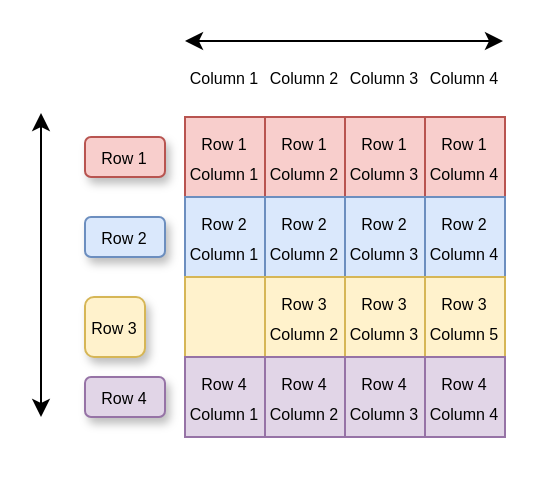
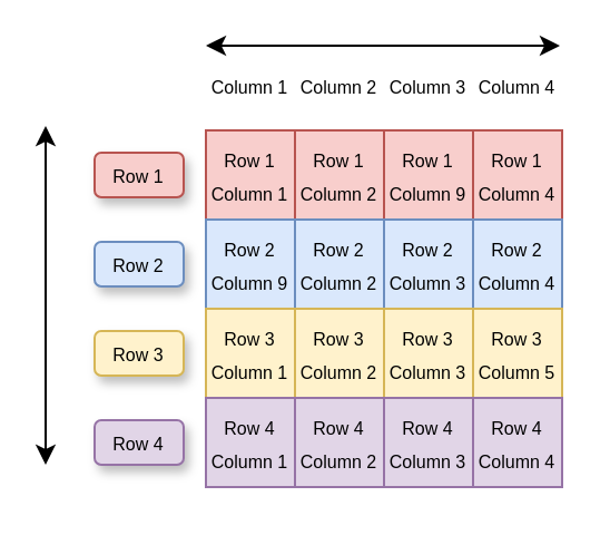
  <mxCell id="0" />
  <mxCell id="1" parent="0" />
  <mxCell id="2" value="" style="whiteSpace=wrap;html=1;aspect=fixed;fillColor=#f8cecc;strokeColor=#b85450;" vertex="1" parent="1"><mxGeometry x="92" y="58" width="40" height="40" as="geometry" /></mxCell>
  <mxCell id="3" value="" style="whiteSpace=wrap;html=1;aspect=fixed;fillColor=#dae8fc;strokeColor=#6c8ebf;" vertex="1" parent="1"><mxGeometry x="92" y="98" width="40" height="40" as="geometry" /></mxCell>
  <mxCell id="4" value="" style="whiteSpace=wrap;html=1;aspect=fixed;fillColor=#fff2cc;strokeColor=#d6b656;" vertex="1" parent="1"><mxGeometry x="92" y="138" width="40" height="40" as="geometry" /></mxCell>
  <mxCell id="5" value="" style="whiteSpace=wrap;html=1;aspect=fixed;fillColor=#f8cecc;strokeColor=#b85450;" vertex="1" parent="1"><mxGeometry x="132" y="58" width="40" height="40" as="geometry" /></mxCell>
  <mxCell id="6" value="" style="whiteSpace=wrap;html=1;aspect=fixed;fillColor=#dae8fc;strokeColor=#6c8ebf;" vertex="1" parent="1"><mxGeometry x="132" y="98" width="40" height="40" as="geometry" /></mxCell>
  <mxCell id="7" value="" style="whiteSpace=wrap;html=1;aspect=fixed;fillColor=#fff2cc;strokeColor=#d6b656;" vertex="1" parent="1"><mxGeometry x="132" y="138" width="40" height="40" as="geometry" /></mxCell>
  <mxCell id="8" value="" style="whiteSpace=wrap;html=1;aspect=fixed;fillColor=#e1d5e7;strokeColor=#9673a6;" vertex="1" parent="1"><mxGeometry x="132" y="178" width="40" height="40" as="geometry" /></mxCell>
  <mxCell id="9" value="" style="whiteSpace=wrap;html=1;aspect=fixed;fillColor=#e1d5e7;strokeColor=#9673a6;" vertex="1" parent="1"><mxGeometry x="92" y="178" width="40" height="40" as="geometry" /></mxCell>
  <mxCell id="10" value="" style="whiteSpace=wrap;html=1;aspect=fixed;fillColor=#f8cecc;strokeColor=#b85450;" vertex="1" parent="1"><mxGeometry x="172" y="58" width="40" height="40" as="geometry" /></mxCell>
  <mxCell id="11" value="" style="whiteSpace=wrap;html=1;aspect=fixed;fillColor=#dae8fc;strokeColor=#6c8ebf;" vertex="1" parent="1"><mxGeometry x="172" y="98" width="40" height="40" as="geometry" /></mxCell>
  <mxCell id="12" value="" style="whiteSpace=wrap;html=1;aspect=fixed;fillColor=#fff2cc;strokeColor=#d6b656;" vertex="1" parent="1"><mxGeometry x="172" y="138" width="40" height="40" as="geometry" /></mxCell>
  <mxCell id="13" value="" style="whiteSpace=wrap;html=1;aspect=fixed;fillColor=#f8cecc;strokeColor=#b85450;" vertex="1" parent="1"><mxGeometry x="212" y="58" width="40" height="40" as="geometry" /></mxCell>
  <mxCell id="14" value="" style="whiteSpace=wrap;html=1;aspect=fixed;fillColor=#dae8fc;strokeColor=#6c8ebf;" vertex="1" parent="1"><mxGeometry x="212" y="98" width="40" height="40" as="geometry" /></mxCell>
  <mxCell id="15" value="" style="whiteSpace=wrap;html=1;aspect=fixed;fillColor=#fff2cc;strokeColor=#d6b656;" vertex="1" parent="1"><mxGeometry x="212" y="138" width="40" height="40" as="geometry" /></mxCell>
  <mxCell id="16" value="" style="whiteSpace=wrap;html=1;aspect=fixed;fillColor=#e1d5e7;strokeColor=#9673a6;" vertex="1" parent="1"><mxGeometry x="212" y="178" width="40" height="40" as="geometry" /></mxCell>
  <mxCell id="17" value="" style="whiteSpace=wrap;html=1;aspect=fixed;fillColor=#e1d5e7;strokeColor=#9673a6;" vertex="1" parent="1"><mxGeometry x="172" y="178" width="40" height="40" as="geometry" /></mxCell>
  <mxCell id="18" value="&lt;font style=&quot;font-size: 8px&quot;&gt;Row 1&lt;/font&gt;" style="text;html=1;strokeColor=#b85450;fillColor=#f8cecc;align=center;verticalAlign=middle;whiteSpace=wrap;rounded=1;shadow=1;" vertex="1" parent="1"><mxGeometry x="42" y="68" width="40" height="20" as="geometry" /></mxCell>
  <mxCell id="19" value="&lt;font style=&quot;font-size: 8px&quot;&gt;Column 1&lt;/font&gt;" style="text;html=1;strokeColor=none;fillColor=none;align=center;verticalAlign=middle;whiteSpace=wrap;rounded=0;" vertex="1" parent="1"><mxGeometry x="92" y="28" width="40" height="20" as="geometry" /></mxCell>
  <mxCell id="20" value="&lt;font style=&quot;font-size: 8px&quot;&gt;Column 2&lt;/font&gt;" style="text;html=1;strokeColor=none;fillColor=none;align=center;verticalAlign=middle;whiteSpace=wrap;rounded=0;" vertex="1" parent="1"><mxGeometry x="132" y="28" width="40" height="20" as="geometry" /></mxCell>
  <mxCell id="21" value="&lt;font style=&quot;font-size: 8px&quot;&gt;Column 3&lt;/font&gt;" style="text;html=1;strokeColor=none;fillColor=none;align=center;verticalAlign=middle;whiteSpace=wrap;rounded=0;" vertex="1" parent="1"><mxGeometry x="172" y="28" width="40" height="20" as="geometry" /></mxCell>
  <mxCell id="22" value="&lt;font style=&quot;font-size: 8px&quot;&gt;Column 4&lt;/font&gt;" style="text;html=1;strokeColor=none;fillColor=none;align=center;verticalAlign=middle;whiteSpace=wrap;rounded=0;" vertex="1" parent="1"><mxGeometry x="212" y="28" width="40" height="20" as="geometry" /></mxCell>
  <mxCell id="23" value="&lt;font style=&quot;font-size: 8px&quot;&gt;Row 2&lt;/font&gt;" style="text;html=1;strokeColor=#6c8ebf;fillColor=#dae8fc;align=center;verticalAlign=middle;whiteSpace=wrap;rounded=1;shadow=1;" vertex="1" parent="1"><mxGeometry x="42" y="108" width="40" height="20" as="geometry" /></mxCell>
- <mxCell id="24" value="&lt;font style=&quot;font-size: 8px&quot;&gt;Row 3&lt;/font&gt;" style="text;html=1;strokeColor=#d6b656;fillColor=#fff2cc;align=center;verticalAlign=middle;whiteSpace=wrap;rounded=1;shadow=1;" vertex="1" parent="1"><mxGeometry x="42" y="148" width="30" height="30" as="geometry" /></mxCell>
+ <mxCell id="24" value="&lt;font style=&quot;font-size: 8px&quot;&gt;Row 3&lt;/font&gt;" style="text;html=1;strokeColor=#d6b656;fillColor=#fff2cc;align=center;verticalAlign=middle;whiteSpace=wrap;rounded=1;shadow=1;" vertex="1" parent="1"><mxGeometry x="42" y="148" width="40" height="20" as="geometry" /></mxCell>
  <mxCell id="25" value="&lt;font style=&quot;font-size: 8px&quot;&gt;Row 4&lt;/font&gt;" style="text;html=1;strokeColor=#9673a6;fillColor=#e1d5e7;align=center;verticalAlign=middle;whiteSpace=wrap;rounded=1;shadow=1;" vertex="1" parent="1"><mxGeometry x="42" y="188" width="40" height="20" as="geometry" /></mxCell>
  <mxCell id="26" value="&lt;font style=&quot;font-size: 8px&quot;&gt;&lt;span style=&quot;font-size: 8px&quot;&gt;Row 1&lt;/span&gt;&lt;br&gt;&lt;font style=&quot;font-size: 8px&quot;&gt;Column 1&lt;br&gt;&lt;/font&gt;&lt;/font&gt;" style="text;html=1;strokeColor=none;fillColor=none;align=center;verticalAlign=middle;whiteSpace=wrap;rounded=0;" vertex="1" parent="1"><mxGeometry x="92" y="68" width="40" height="20" as="geometry" /></mxCell>
  <mxCell id="27" value="&lt;font style=&quot;font-size: 8px&quot;&gt;&lt;span style=&quot;font-size: 8px&quot;&gt;Row 1&lt;/span&gt;&lt;br&gt;&lt;font style=&quot;font-size: 8px&quot;&gt;Column 2&lt;br&gt;&lt;/font&gt;&lt;/font&gt;" style="text;html=1;strokeColor=none;fillColor=none;align=center;verticalAlign=middle;whiteSpace=wrap;rounded=0;" vertex="1" parent="1"><mxGeometry x="132" y="68" width="40" height="20" as="geometry" /></mxCell>
- <mxCell id="28" value="&lt;font style=&quot;font-size: 8px&quot;&gt;&lt;span style=&quot;font-size: 8px&quot;&gt;Row 1&lt;/span&gt;&lt;br&gt;&lt;font style=&quot;font-size: 8px&quot;&gt;Column 3&lt;br&gt;&lt;/font&gt;&lt;/font&gt;" style="text;html=1;strokeColor=none;fillColor=none;align=center;verticalAlign=middle;whiteSpace=wrap;rounded=0;" vertex="1" parent="1"><mxGeometry x="172" y="68" width="40" height="20" as="geometry" /></mxCell>
+ <mxCell id="28" value="&lt;font style=&quot;font-size: 8px&quot;&gt;&lt;span style=&quot;font-size: 8px&quot;&gt;Row 1&lt;/span&gt;&lt;br&gt;&lt;font style=&quot;font-size: 8px&quot;&gt;Column 9&lt;br&gt;&lt;/font&gt;&lt;/font&gt;" style="text;html=1;strokeColor=none;fillColor=none;align=center;verticalAlign=middle;whiteSpace=wrap;rounded=0;" vertex="1" parent="1"><mxGeometry x="172" y="68" width="40" height="20" as="geometry" /></mxCell>
  <mxCell id="29" value="&lt;font style=&quot;font-size: 8px&quot;&gt;&lt;span style=&quot;font-size: 8px&quot;&gt;Row 1&lt;/span&gt;&lt;br&gt;&lt;font style=&quot;font-size: 8px&quot;&gt;Column 4&lt;br&gt;&lt;/font&gt;&lt;/font&gt;" style="text;html=1;strokeColor=none;fillColor=none;align=center;verticalAlign=middle;whiteSpace=wrap;rounded=0;" vertex="1" parent="1"><mxGeometry x="212" y="68" width="40" height="20" as="geometry" /></mxCell>
- <mxCell id="30" value="&lt;font style=&quot;font-size: 8px&quot;&gt;&lt;span style=&quot;font-size: 8px&quot;&gt;Row 2&lt;/span&gt;&lt;br&gt;&lt;font style=&quot;font-size: 8px&quot;&gt;Column 1&lt;br&gt;&lt;/font&gt;&lt;/font&gt;" style="text;html=1;strokeColor=none;fillColor=none;align=center;verticalAlign=middle;whiteSpace=wrap;rounded=0;" vertex="1" parent="1"><mxGeometry x="92" y="108" width="40" height="20" as="geometry" /></mxCell>
+ <mxCell id="30" value="&lt;font style=&quot;font-size: 8px&quot;&gt;&lt;span style=&quot;font-size: 8px&quot;&gt;Row 2&lt;/span&gt;&lt;br&gt;&lt;font style=&quot;font-size: 8px&quot;&gt;Column 9&lt;br&gt;&lt;/font&gt;&lt;/font&gt;" style="text;html=1;strokeColor=none;fillColor=none;align=center;verticalAlign=middle;whiteSpace=wrap;rounded=0;" vertex="1" parent="1"><mxGeometry x="92" y="108" width="40" height="20" as="geometry" /></mxCell>
  <mxCell id="31" value="&lt;font style=&quot;font-size: 8px&quot;&gt;&lt;span style=&quot;font-size: 8px&quot;&gt;Row 2&lt;/span&gt;&lt;br&gt;&lt;font style=&quot;font-size: 8px&quot;&gt;Column 2&lt;br&gt;&lt;/font&gt;&lt;/font&gt;" style="text;html=1;strokeColor=none;fillColor=none;align=center;verticalAlign=middle;whiteSpace=wrap;rounded=0;" vertex="1" parent="1"><mxGeometry x="132" y="108" width="40" height="20" as="geometry" /></mxCell>
  <mxCell id="32" value="&lt;font style=&quot;font-size: 8px&quot;&gt;&lt;span style=&quot;font-size: 8px&quot;&gt;Row 2&lt;/span&gt;&lt;br&gt;&lt;font style=&quot;font-size: 8px&quot;&gt;Column 3&lt;br&gt;&lt;/font&gt;&lt;/font&gt;" style="text;html=1;strokeColor=none;fillColor=none;align=center;verticalAlign=middle;whiteSpace=wrap;rounded=0;" vertex="1" parent="1"><mxGeometry x="172" y="108" width="40" height="20" as="geometry" /></mxCell>
  <mxCell id="33" value="&lt;font style=&quot;font-size: 8px&quot;&gt;&lt;span style=&quot;font-size: 8px&quot;&gt;Row 2&lt;/span&gt;&lt;br&gt;&lt;font style=&quot;font-size: 8px&quot;&gt;Column 4&lt;br&gt;&lt;/font&gt;&lt;/font&gt;" style="text;html=1;strokeColor=none;fillColor=none;align=center;verticalAlign=middle;whiteSpace=wrap;rounded=0;" vertex="1" parent="1"><mxGeometry x="212" y="108" width="40" height="20" as="geometry" /></mxCell>
+ <mxCell id="34" value="&lt;font style=&quot;font-size: 8px&quot;&gt;&lt;span style=&quot;font-size: 8px&quot;&gt;Row 3&lt;/span&gt;&lt;br&gt;&lt;font style=&quot;font-size: 8px&quot;&gt;Column 1&lt;br&gt;&lt;/font&gt;&lt;/font&gt;" style="text;html=1;strokeColor=none;fillColor=none;align=center;verticalAlign=middle;whiteSpace=wrap;rounded=0;" vertex="1" parent="1"><mxGeometry x="92" y="148" width="40" height="20" as="geometry" /></mxCell>
  <mxCell id="35" value="&lt;font style=&quot;font-size: 8px&quot;&gt;&lt;span style=&quot;font-size: 8px&quot;&gt;Row 3&lt;/span&gt;&lt;br&gt;&lt;font style=&quot;font-size: 8px&quot;&gt;Column 2&lt;br&gt;&lt;/font&gt;&lt;/font&gt;" style="text;html=1;strokeColor=none;fillColor=none;align=center;verticalAlign=middle;whiteSpace=wrap;rounded=0;" vertex="1" parent="1"><mxGeometry x="132" y="148" width="40" height="20" as="geometry" /></mxCell>
  <mxCell id="36" value="&lt;font style=&quot;font-size: 8px&quot;&gt;&lt;span style=&quot;font-size: 8px&quot;&gt;Row 3&lt;/span&gt;&lt;br&gt;&lt;font style=&quot;font-size: 8px&quot;&gt;Column 3&lt;br&gt;&lt;/font&gt;&lt;/font&gt;" style="text;html=1;strokeColor=none;fillColor=none;align=center;verticalAlign=middle;whiteSpace=wrap;rounded=0;" vertex="1" parent="1"><mxGeometry x="172" y="148" width="40" height="20" as="geometry" /></mxCell>
  <mxCell id="37" value="&lt;font style=&quot;font-size: 8px&quot;&gt;&lt;span style=&quot;font-size: 8px&quot;&gt;Row 3&lt;/span&gt;&lt;br&gt;&lt;font style=&quot;font-size: 8px&quot;&gt;Column 5&lt;br&gt;&lt;/font&gt;&lt;/font&gt;" style="text;html=1;strokeColor=none;fillColor=none;align=center;verticalAlign=middle;whiteSpace=wrap;rounded=0;" vertex="1" parent="1"><mxGeometry x="212" y="148" width="40" height="20" as="geometry" /></mxCell>
  <mxCell id="38" value="&lt;font style=&quot;font-size: 8px&quot;&gt;&lt;span style=&quot;font-size: 8px&quot;&gt;Row 4&lt;/span&gt;&lt;br&gt;&lt;font style=&quot;font-size: 8px&quot;&gt;Column 1&lt;br&gt;&lt;/font&gt;&lt;/font&gt;" style="text;html=1;strokeColor=none;fillColor=none;align=center;verticalAlign=middle;whiteSpace=wrap;rounded=0;" vertex="1" parent="1"><mxGeometry x="92" y="188" width="40" height="20" as="geometry" /></mxCell>
  <mxCell id="39" value="&lt;font style=&quot;font-size: 8px&quot;&gt;&lt;span style=&quot;font-size: 8px&quot;&gt;Row 4&lt;/span&gt;&lt;br&gt;&lt;font style=&quot;font-size: 8px&quot;&gt;Column 2&lt;br&gt;&lt;/font&gt;&lt;/font&gt;" style="text;html=1;strokeColor=none;fillColor=none;align=center;verticalAlign=middle;whiteSpace=wrap;rounded=0;" vertex="1" parent="1"><mxGeometry x="132" y="188" width="40" height="20" as="geometry" /></mxCell>
  <mxCell id="40" value="&lt;font style=&quot;font-size: 8px&quot;&gt;&lt;span style=&quot;font-size: 8px&quot;&gt;Row 4&lt;/span&gt;&lt;br&gt;&lt;font style=&quot;font-size: 8px&quot;&gt;Column 3&lt;br&gt;&lt;/font&gt;&lt;/font&gt;" style="text;html=1;strokeColor=none;fillColor=none;align=center;verticalAlign=middle;whiteSpace=wrap;rounded=0;" vertex="1" parent="1"><mxGeometry x="172" y="188" width="40" height="20" as="geometry" /></mxCell>
  <mxCell id="41" value="&lt;font style=&quot;font-size: 8px&quot;&gt;&lt;span style=&quot;font-size: 8px&quot;&gt;Row 4&lt;/span&gt;&lt;br&gt;&lt;font style=&quot;font-size: 8px&quot;&gt;Column 4&lt;br&gt;&lt;/font&gt;&lt;/font&gt;" style="text;html=1;strokeColor=none;fillColor=none;align=center;verticalAlign=middle;whiteSpace=wrap;rounded=0;" vertex="1" parent="1"><mxGeometry x="212" y="188" width="40" height="20" as="geometry" /></mxCell>
  <mxCell id="42" value="" style="endArrow=classic;startArrow=classic;html=1;" edge="1" parent="1"><mxGeometry width="50" height="50" relative="1" as="geometry"><mxPoint x="20" y="208" as="sourcePoint" /><mxPoint x="20" y="56" as="targetPoint" /></mxGeometry></mxCell>
  <mxCell id="43" value="" style="endArrow=classic;startArrow=classic;html=1;" edge="1" parent="1"><mxGeometry width="50" height="50" relative="1" as="geometry"><mxPoint x="92" y="20" as="sourcePoint" /><mxPoint x="251" y="20" as="targetPoint" /></mxGeometry></mxCell>
